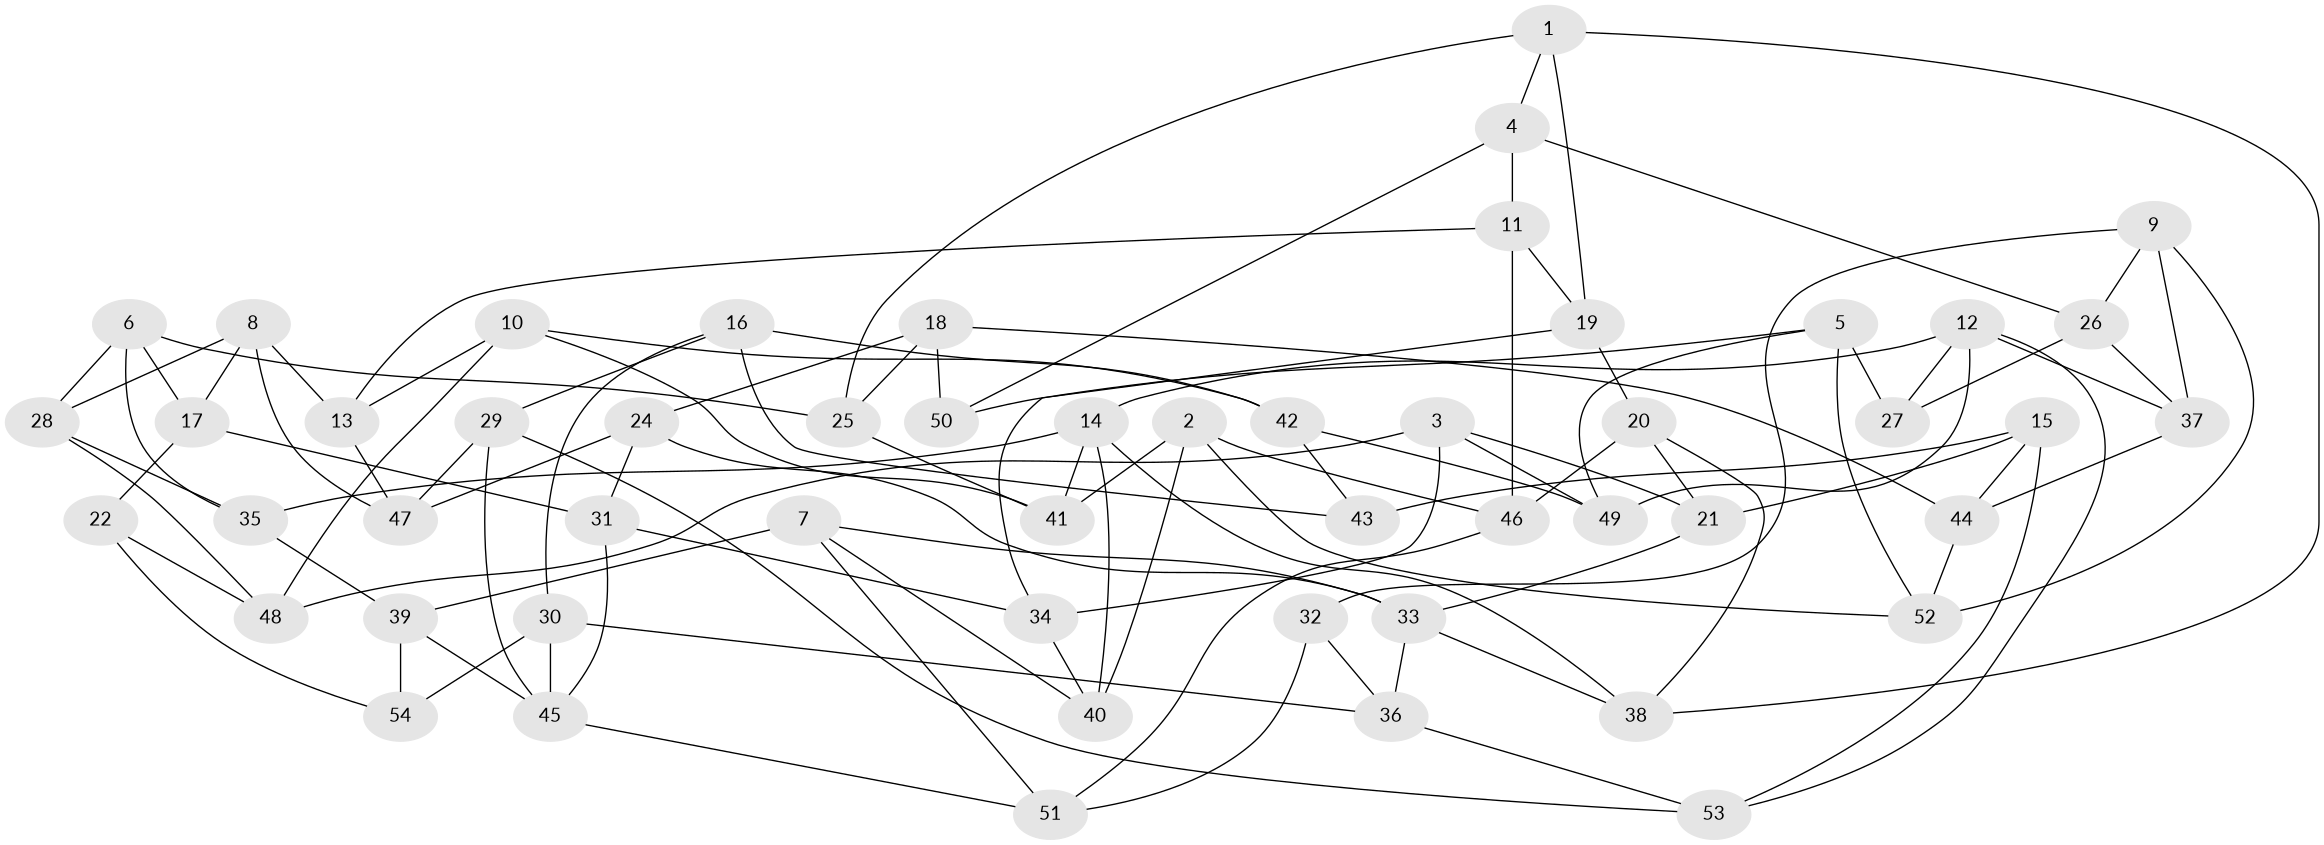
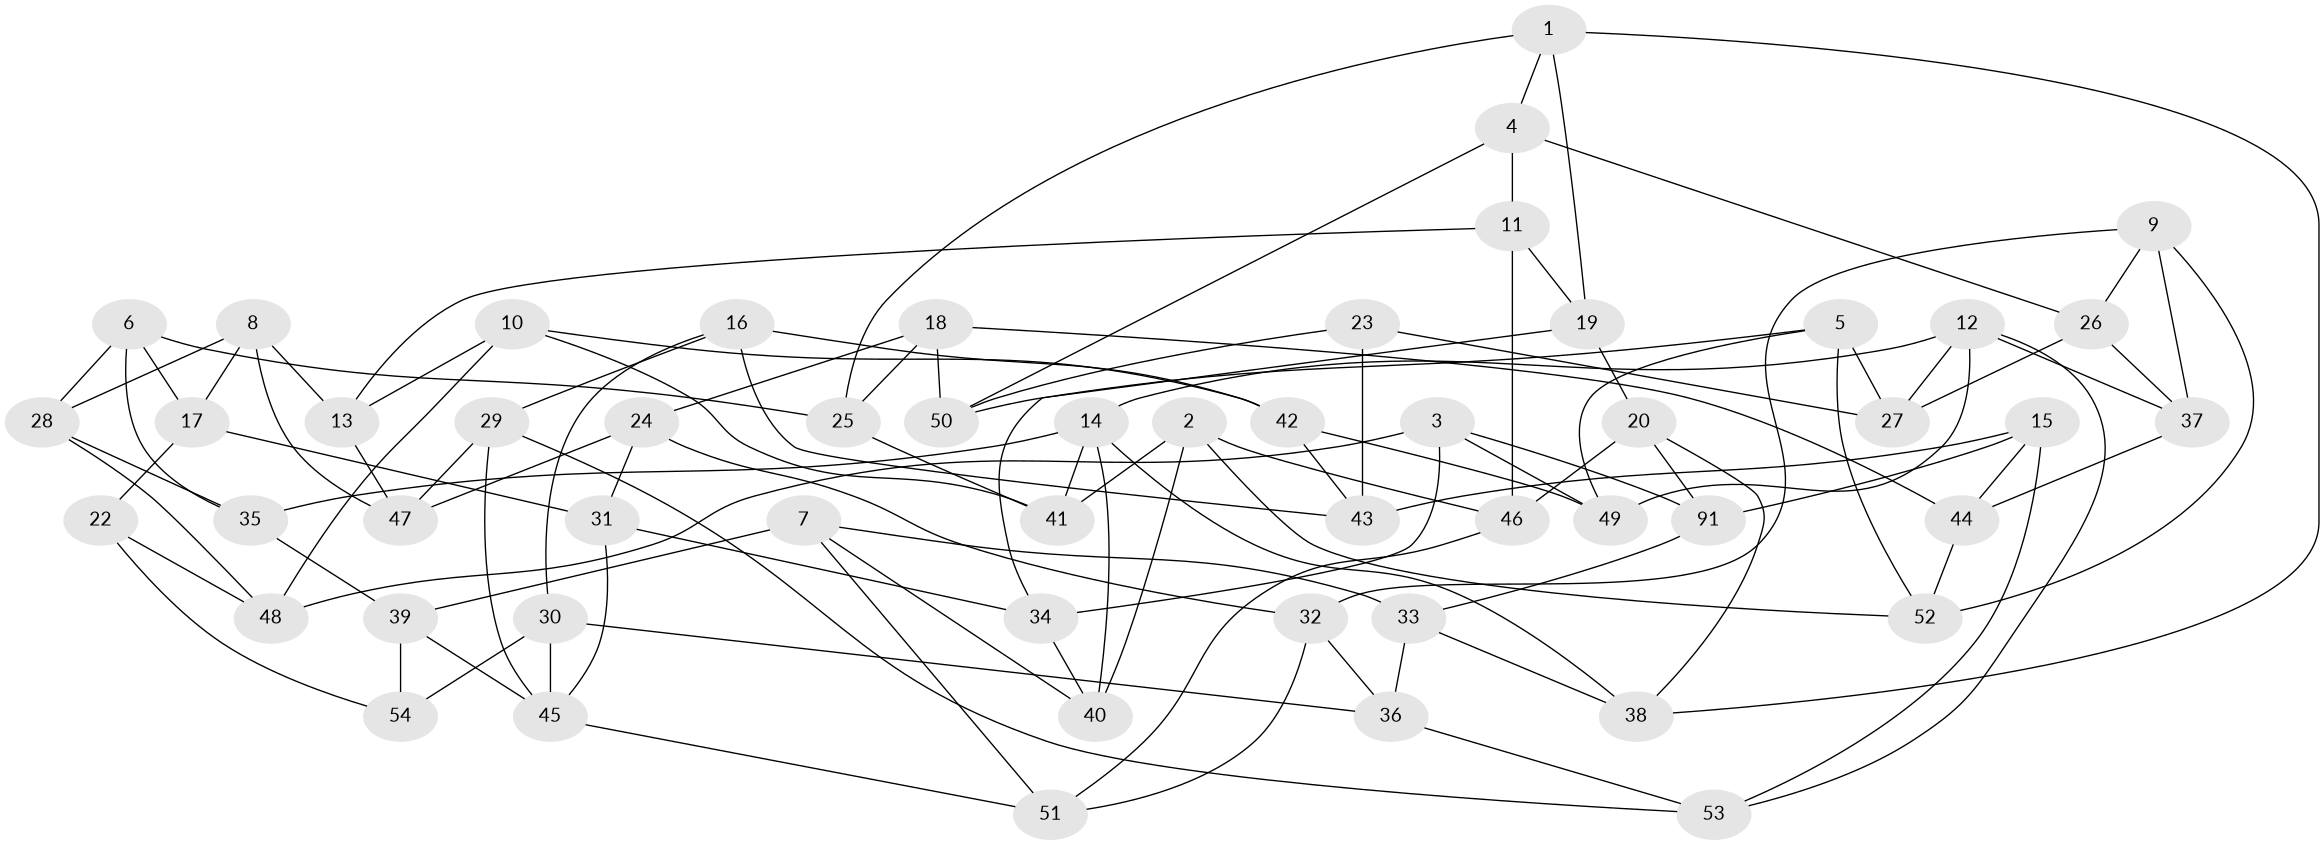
  graph {
    fontname=Lato
    node [color=gray90 fontname=Lato style=filled]
    edge [fontname=Lato]
    1
    4
    19
    25
    38
    11
    26
    50
    34
    20
    41
    2
    40
    46
    52
    51
    3
-   21
+   21 [label=91]
    48
    49
    33
    13
    27
    37
    5
    6
    17
    28
    35
    22
    31
    39
    7
    36
    54
    45
    8
    47
    9
    32
    44
    10
    42
    43
    12
    14
    53
    15
    16
    29
    30
    18
    24
+   23
    1 -- 4
    1 -- 19
    1 -- 25
    1 -- 38
    4 -- 11
    4 -- 26
    4 -- 50
    19 -- 34
    19 -- 20
    25 -- 41
    11 -- 19
    11 -- 46
    11 -- 13
    26 -- 27
    26 -- 37
    34 -- 40
    20 -- 38
    20 -- 46
    20 -- 21
    2 -- 41
    2 -- 40
    2 -- 46
    2 -- 52
    46 -- 51
    3 -- 34
    3 -- 21
    3 -- 48
    3 -- 49
    21 -- 33
    33 -- 38
    33 -- 36
    13 -- 47
    37 -- 44
    5 -- 50
    5 -- 52
    5 -- 49
    5 -- 27
    6 -- 25
    6 -- 17
    6 -- 28
    6 -- 35
    17 -- 22
    17 -- 31
    28 -- 48
    28 -- 35
    35 -- 39
    22 -- 48
    22 -- 54
    31 -- 34
    31 -- 45
    39 -- 54
    39 -- 45
    7 -- 40
    7 -- 51
    7 -- 33
    7 -- 39
    36 -- 53
    45 -- 51
    8 -- 13
    8 -- 17
    8 -- 28
    8 -- 47
    9 -- 26
    9 -- 52
    9 -- 37
    9 -- 32
    32 -- 51
    32 -- 36
    44 -- 52
    10 -- 41
    10 -- 48
    10 -- 13
    10 -- 42
    42 -- 49
    42 -- 43
    12 -- 49
    12 -- 27
    12 -- 37
    12 -- 14
    12 -- 53
    14 -- 38
    14 -- 41
    14 -- 40
    14 -- 35
    15 -- 21
    15 -- 44
    15 -- 43
    15 -- 53
    16 -- 42
    16 -- 43
    16 -- 29
    16 -- 30
    29 -- 45
    29 -- 47
    29 -- 53
    30 -- 36
    30 -- 54
    30 -- 45
    18 -- 25
    18 -- 50
    18 -- 44
    18 -- 24
    24 -- 31
    24 -- 47
-   24 -- 33
+   24 -- 32
+   23 -- 50
+   23 -- 27
+   23 -- 43
  }
